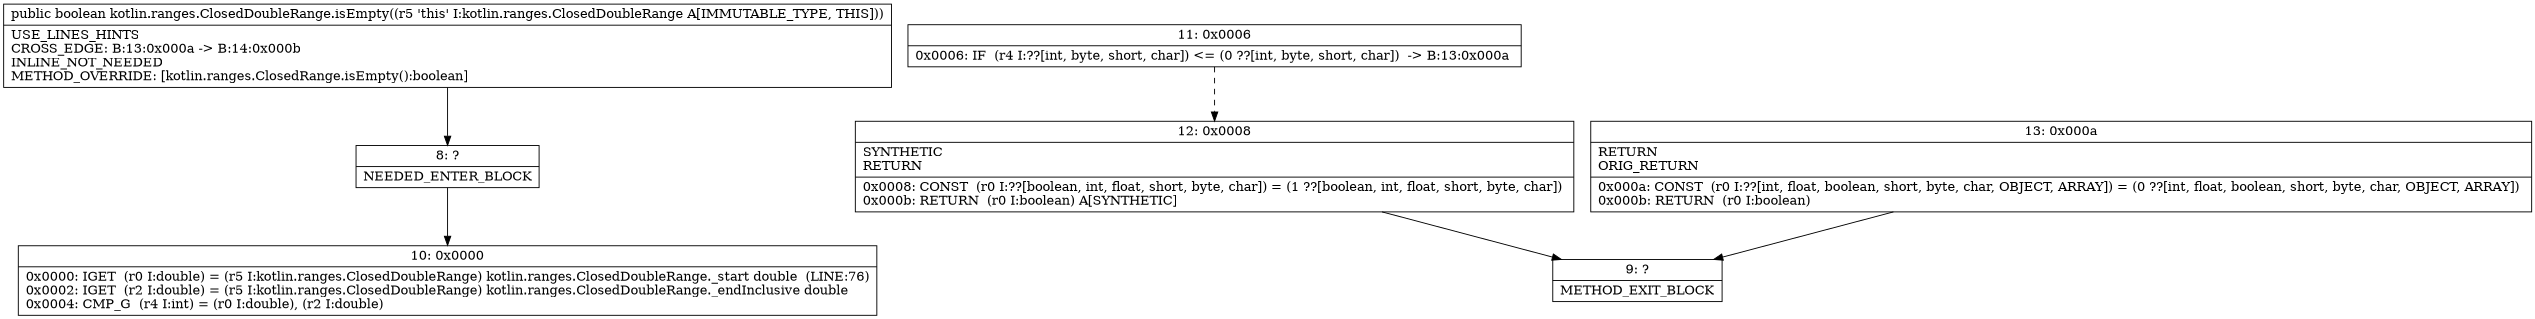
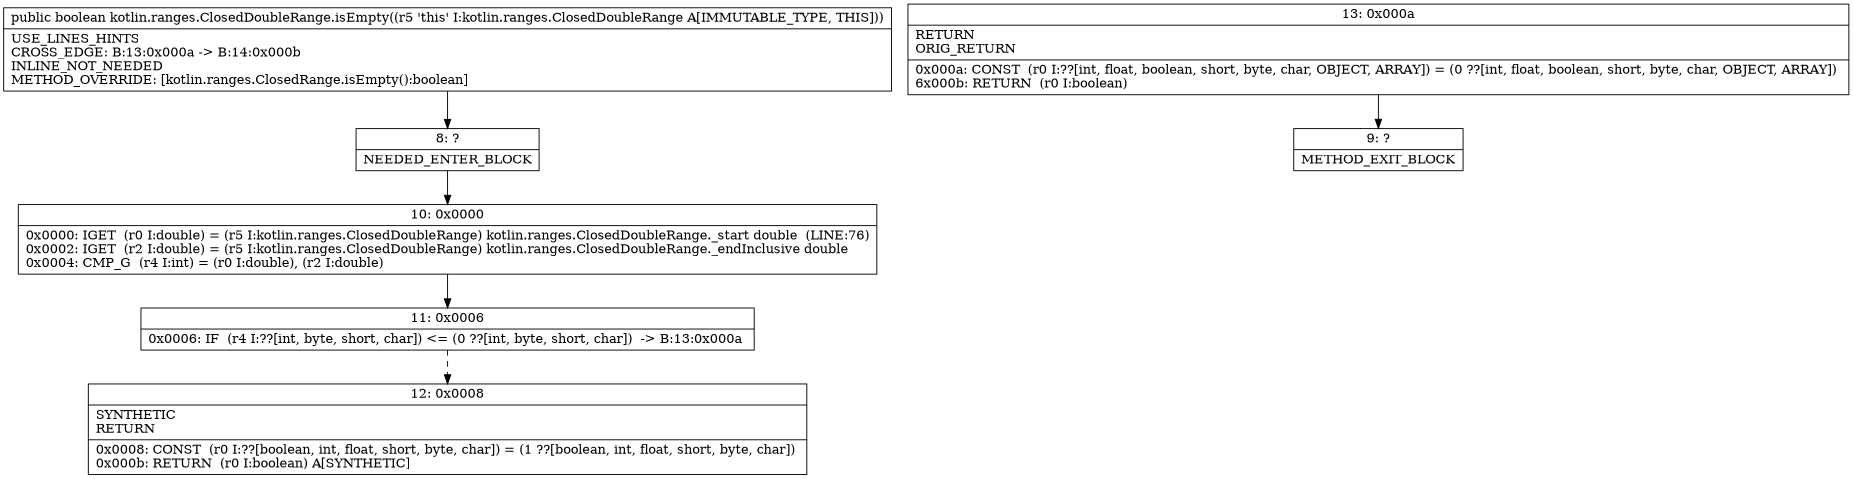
  digraph {
    node [shape=record]
    n1 [label="{8\:\ ?|NEEDED_ENTER_BLOCK\l}"]
    n2 [label="{10\:\ 0x0000|0x0000: IGET  (r0 I:double) = (r5 I:kotlin.ranges.ClosedDoubleRange) kotlin.ranges.ClosedDoubleRange._start double  (LINE:76)\l0x0002: IGET  (r2 I:double) = (r5 I:kotlin.ranges.ClosedDoubleRange) kotlin.ranges.ClosedDoubleRange._endInclusive double \l0x0004: CMP_G  (r4 I:int) = (r0 I:double), (r2 I:double) \l}"]
    n3 [label="{11\:\ 0x0006|0x0006: IF  (r4 I:??[int, byte, short, char]) \<= (0 ??[int, byte, short, char])  \-\> B:13:0x000a \l}"]
    n4 [label="{12\:\ 0x0008|SYNTHETIC\lRETURN\l|0x0008: CONST  (r0 I:??[boolean, int, float, short, byte, char]) = (1 ??[boolean, int, float, short, byte, char]) \l0x000b: RETURN  (r0 I:boolean) A[SYNTHETIC]\l}"]
    n5 [label="{9\:\ ?|METHOD_EXIT_BLOCK\l}"]
-   n6 [label="{13\:\ 0x000a|RETURN\lORIG_RETURN\l|0x000a: CONST  (r0 I:??[int, float, boolean, short, byte, char, OBJECT, ARRAY]) = (0 ??[int, float, boolean, short, byte, char, OBJECT, ARRAY]) \l0x000b: RETURN  (r0 I:boolean) \l}"]
+   n6 [label="{13\:\ 0x000a|RETURN\lORIG_RETURN\l|0x000a: CONST  (r0 I:??[int, float, boolean, short, byte, char, OBJECT, ARRAY]) = (0 ??[int, float, boolean, short, byte, char, OBJECT, ARRAY]) \l6x000b: RETURN  (r0 I:boolean) \l}"]
    n7 [label="{public boolean kotlin.ranges.ClosedDoubleRange.isEmpty((r5 'this' I:kotlin.ranges.ClosedDoubleRange A[IMMUTABLE_TYPE, THIS]))  | USE_LINES_HINTS\lCROSS_EDGE: B:13:0x000a \-\> B:14:0x000b\lINLINE_NOT_NEEDED\lMETHOD_OVERRIDE: [kotlin.ranges.ClosedRange.isEmpty():boolean]\l}"]
    n1 -> n2
+   n2 -> n3
    n3 -> n4 [style=dashed]
-   n4 -> n5
    n6 -> n5
    n7 -> n1
  }
